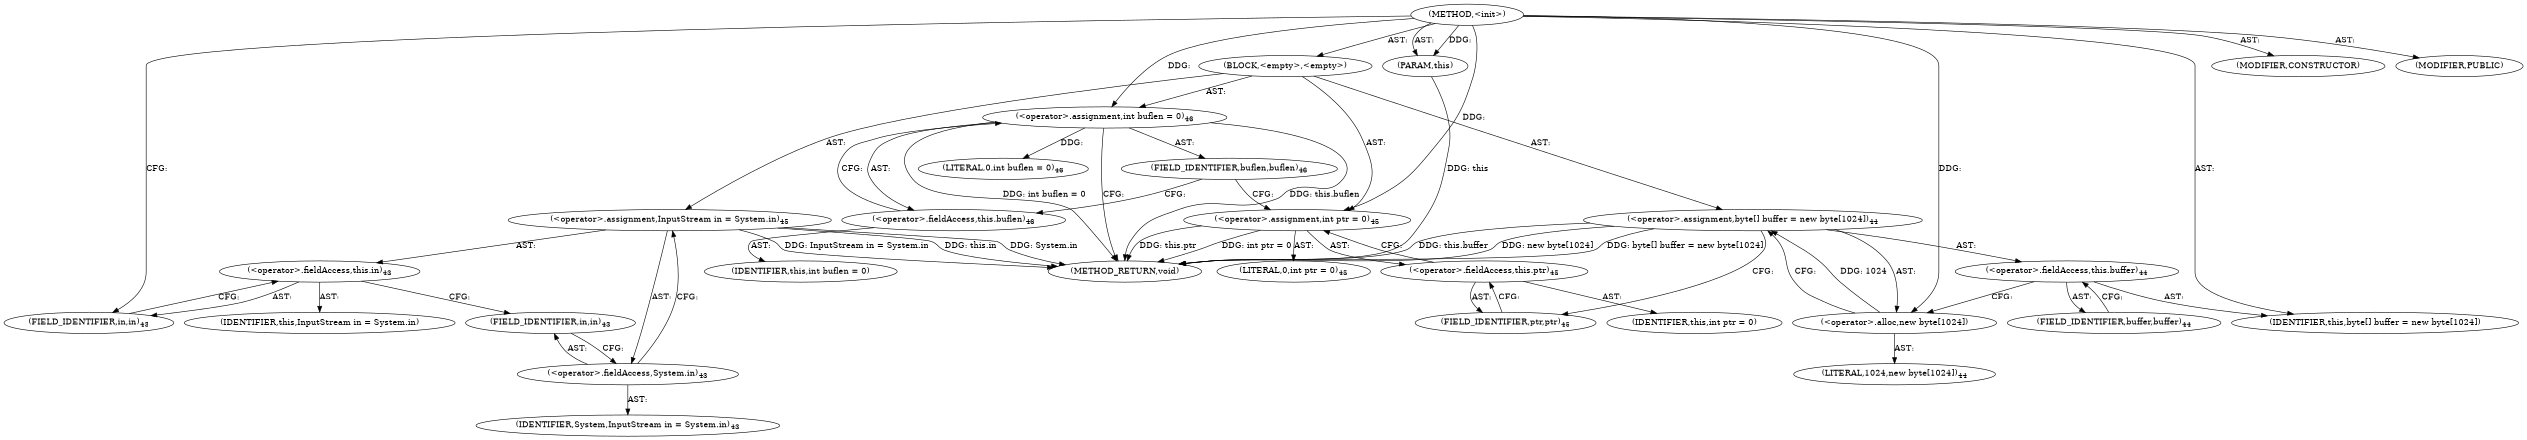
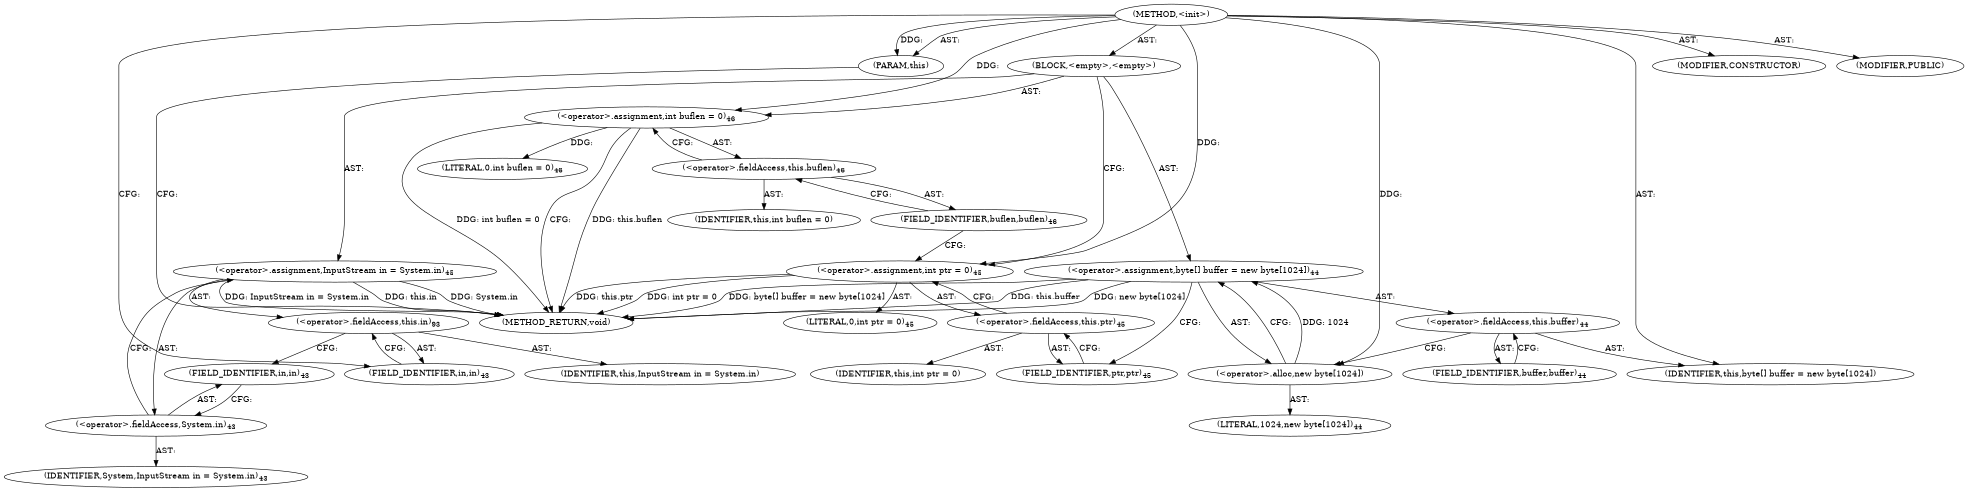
  digraph {
    n1 [label=<(METHOD,&lt;init&gt;)>]
    n2 [label=<(PARAM,this)>]
    n3 [label=<(BLOCK,&lt;empty&gt;,&lt;empty&gt;)>]
    n4 [label=<(FIELD_IDENTIFIER,in,in)<SUB>43</SUB>>]
    n5 [label=<(&lt;operator&gt;.alloc,new byte[1024])>]
    n6 [label=<(&lt;operator&gt;.assignment,int ptr = 0)<SUB>45</SUB>>]
    n7 [label=<(&lt;operator&gt;.assignment,int buflen = 0)<SUB>46</SUB>>]
    n8 [label=<(MODIFIER,CONSTRUCTOR)>]
    n9 [label=<(MODIFIER,PUBLIC)>]
    n10 [label=<(IDENTIFIER,this,byte[] buffer = new byte[1024])>]
    n11 [label=<(METHOD_RETURN,void)>]
    n12 [label=<(&lt;operator&gt;.assignment,InputStream in = System.in)<SUB>45</SUB>>]
    n13 [label=<(&lt;operator&gt;.assignment,byte[] buffer = new byte[1024])<SUB>44</SUB>>]
-   n14 [label=<(&lt;operator&gt;.fieldAccess,this.in)<SUB>43</SUB>>]
+   n14 [label=<(&lt;operator&gt;.fieldAccess,this.in)<SUB>93</SUB>>]
    n15 [label=<(LITERAL,1024,new byte[1024])<SUB>44</SUB>>]
    n16 [label=<(&lt;operator&gt;.fieldAccess,this.ptr)<SUB>45</SUB>>]
    n17 [label=<(LITERAL,0,int ptr = 0)<SUB>45</SUB>>]
    n18 [label=<(&lt;operator&gt;.fieldAccess,this.buflen)<SUB>46</SUB>>]
    n19 [label=<(LITERAL,0,int buflen = 0)<SUB>46</SUB>>]
    n20 [label=<(&lt;operator&gt;.fieldAccess,System.in)<SUB>43</SUB>>]
    n21 [label=<(&lt;operator&gt;.fieldAccess,this.buffer)<SUB>44</SUB>>]
    n22 [label=<(FIELD_IDENTIFIER,ptr,ptr)<SUB>45</SUB>>]
    n23 [label=<(IDENTIFIER,this,InputStream in = System.in)>]
    n24 [label=<(FIELD_IDENTIFIER,in,in)<SUB>43</SUB>>]
    n25 [label=<(IDENTIFIER,System,InputStream in = System.in)<SUB>43</SUB>>]
    n26 [label=<(FIELD_IDENTIFIER,buffer,buffer)<SUB>44</SUB>>]
    n27 [label=<(IDENTIFIER,this,int ptr = 0)>]
    n28 [label=<(FIELD_IDENTIFIER,buflen,buflen)<SUB>46</SUB>>]
    n29 [label=<(IDENTIFIER,this,int buflen = 0)>]
    n1 -> n2 [label="AST: "]
    n1 -> n2 [label="DDG: "]
    n1 -> n3 [label="AST: "]
    n1 -> n4 [label="CFG: "]
    n1 -> n5 [label="DDG: "]
    n1 -> n6 [label="DDG: "]
    n1 -> n7 [label="DDG: "]
    n1 -> n8 [label="AST: "]
    n1 -> n9 [label="AST: "]
    n1 -> n10 [label="AST: "]
-   n2 -> n11 [label="DDG: this"]
-   n3 -> n6 [label="AST: "]
+   n2 -> n11 [label="CFG: "]
+   n3 -> n6 [label="CFG: "]
    n3 -> n7 [label="AST: "]
    n3 -> n12 [label="AST: "]
    n3 -> n13 [label="AST: "]
    n4 -> n14 [label="CFG: "]
    n5 -> n13 [label="CFG: "]
    n5 -> n13 [label="DDG: 1024"]
    n5 -> n15 [label="AST: "]
    n6 -> n11 [label="DDG: this.ptr"]
    n6 -> n11 [label="DDG: int ptr = 0"]
    n6 -> n16 [label="AST: "]
    n6 -> n17 [label="AST: "]
    n7 -> n11 [label="CFG: "]
    n7 -> n11 [label="DDG: this.buflen"]
    n7 -> n11 [label="DDG: int buflen = 0"]
    n7 -> n18 [label="AST: "]
    n7 -> n19 [label="DDG: "]
    n12 -> n11 [label="DDG: this.in"]
    n12 -> n11 [label="DDG: System.in"]
    n12 -> n11 [label="DDG: InputStream in = System.in"]
    n12 -> n14 [label="AST: "]
    n12 -> n20 [label="AST: "]
    n13 -> n5 [label="AST: "]
    n13 -> n11 [label="DDG: this.buffer"]
    n13 -> n11 [label="DDG: new byte[1024]"]
    n13 -> n11 [label="DDG: byte[] buffer = new byte[1024]"]
    n13 -> n21 [label="AST: "]
    n13 -> n22 [label="CFG: "]
    n14 -> n4 [label="AST: "]
    n14 -> n23 [label="AST: "]
    n14 -> n24 [label="CFG: "]
    n16 -> n6 [label="CFG: "]
    n16 -> n22 [label="AST: "]
    n16 -> n27 [label="AST: "]
    n18 -> n7 [label="CFG: "]
-   n7 -> n28 [label="AST: "]
+   n18 -> n28 [label="AST: "]
    n18 -> n29 [label="AST: "]
    n20 -> n12 [label="CFG: "]
    n20 -> n24 [label="AST: "]
    n20 -> n25 [label="AST: "]
    n21 -> n5 [label="CFG: "]
    n21 -> n10 [label="AST: "]
    n21 -> n26 [label="AST: "]
    n22 -> n16 [label="CFG: "]
    n24 -> n20 [label="CFG: "]
    n26 -> n21 [label="CFG: "]
    n28 -> n6 [label="CFG: "]
    n28 -> n18 [label="CFG: "]
  }
